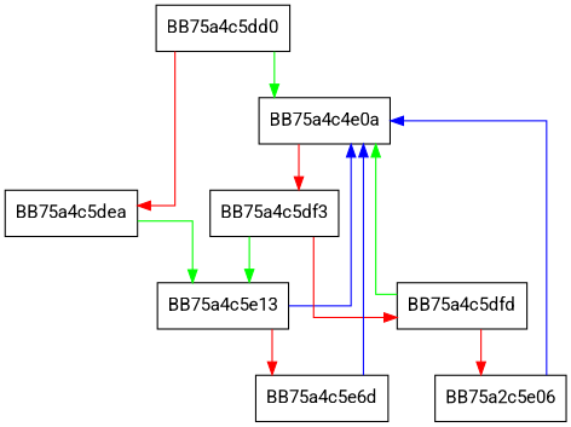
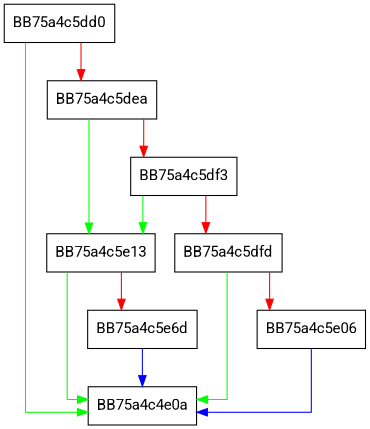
  digraph {
    fontname=Roboto
    splines=ortho
    node [fontname=Roboto shape=box]
    edge [color=green fontname=Roboto]
    n1 [label=BB75a4c4e0a]
    BB75a4c5dd0
    BB75a4c5dea
    BB75a4c5e13
    BB75a4c5df3
    BB75a4c5e6d
    BB75a4c5dfd
-   BB75a4c5e06 [label=BB75a2c5e06]
+   BB75a4c5e06
    BB75a4c5dd0 -> n1
    BB75a4c5dd0 -> BB75a4c5dea [color=red]
    BB75a4c5dea -> BB75a4c5e13
-   n1 -> BB75a4c5df3 [color=red]
-   BB75a4c5e13 -> n1 [color=blue]
+   BB75a4c5dea -> BB75a4c5df3 [color=red]
+   BB75a4c5e13 -> n1
    BB75a4c5e13 -> BB75a4c5e6d [color=red]
    BB75a4c5df3 -> BB75a4c5e13
    BB75a4c5df3 -> BB75a4c5dfd [color=red]
    BB75a4c5e6d -> n1 [color=blue]
    BB75a4c5dfd -> n1
    BB75a4c5dfd -> BB75a4c5e06 [color=red]
    BB75a4c5e06 -> n1 [color=blue]
  }
